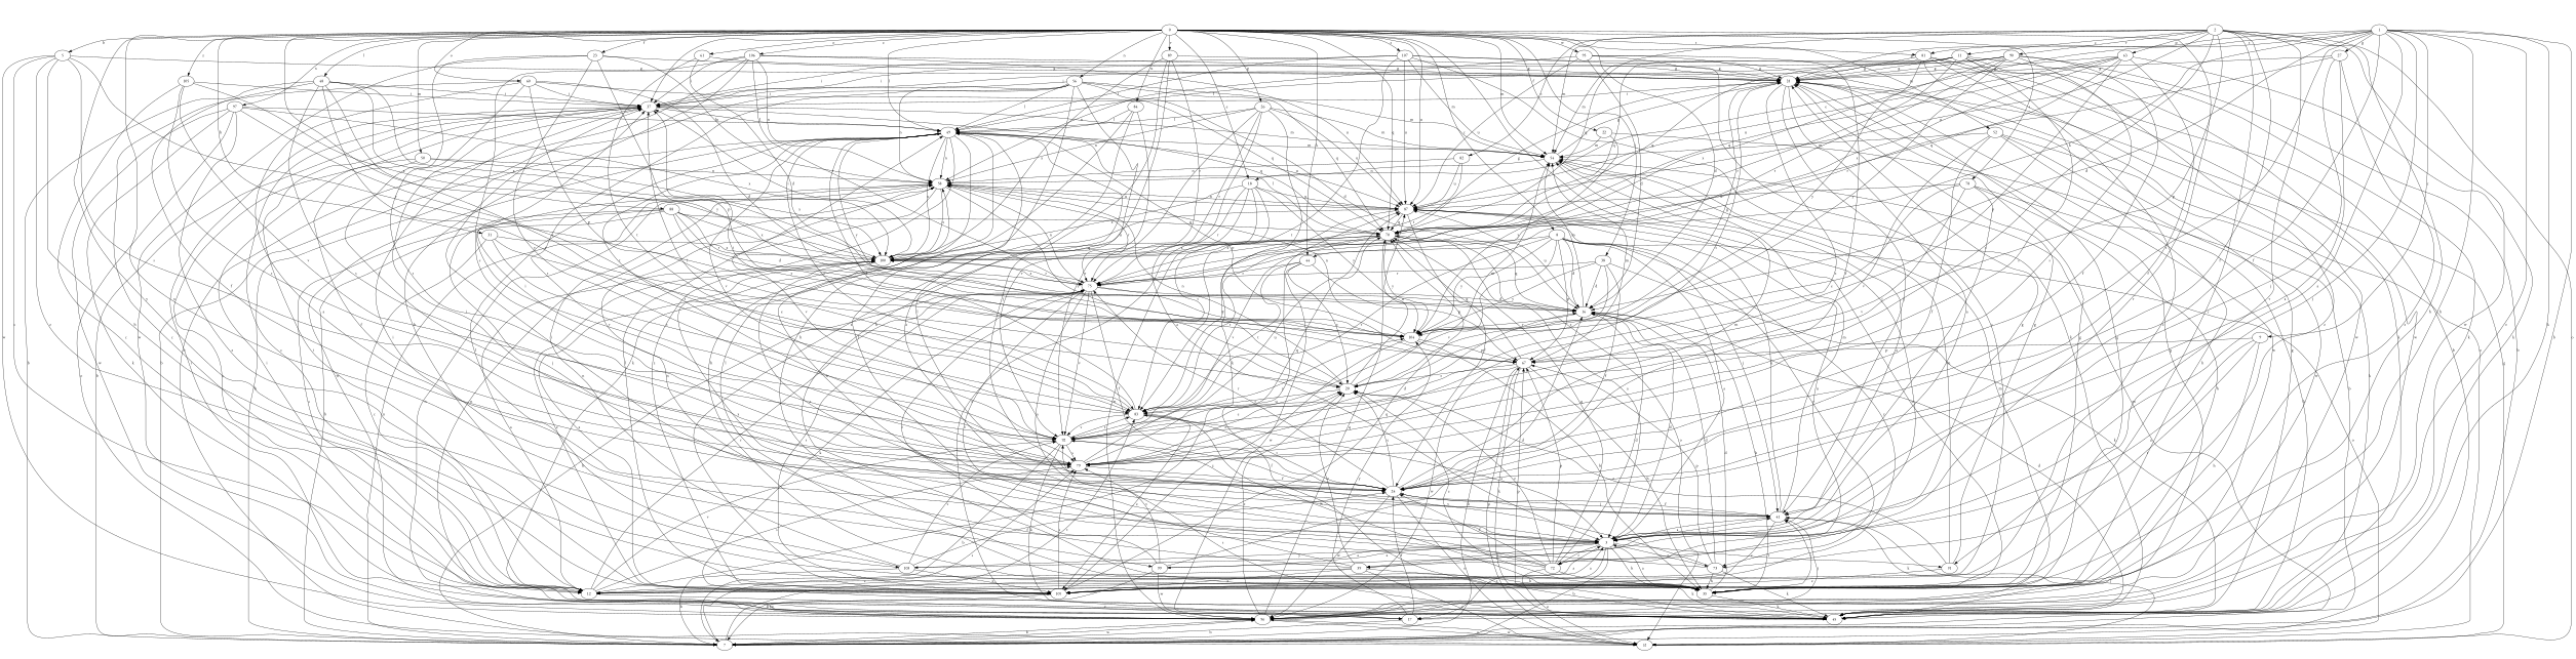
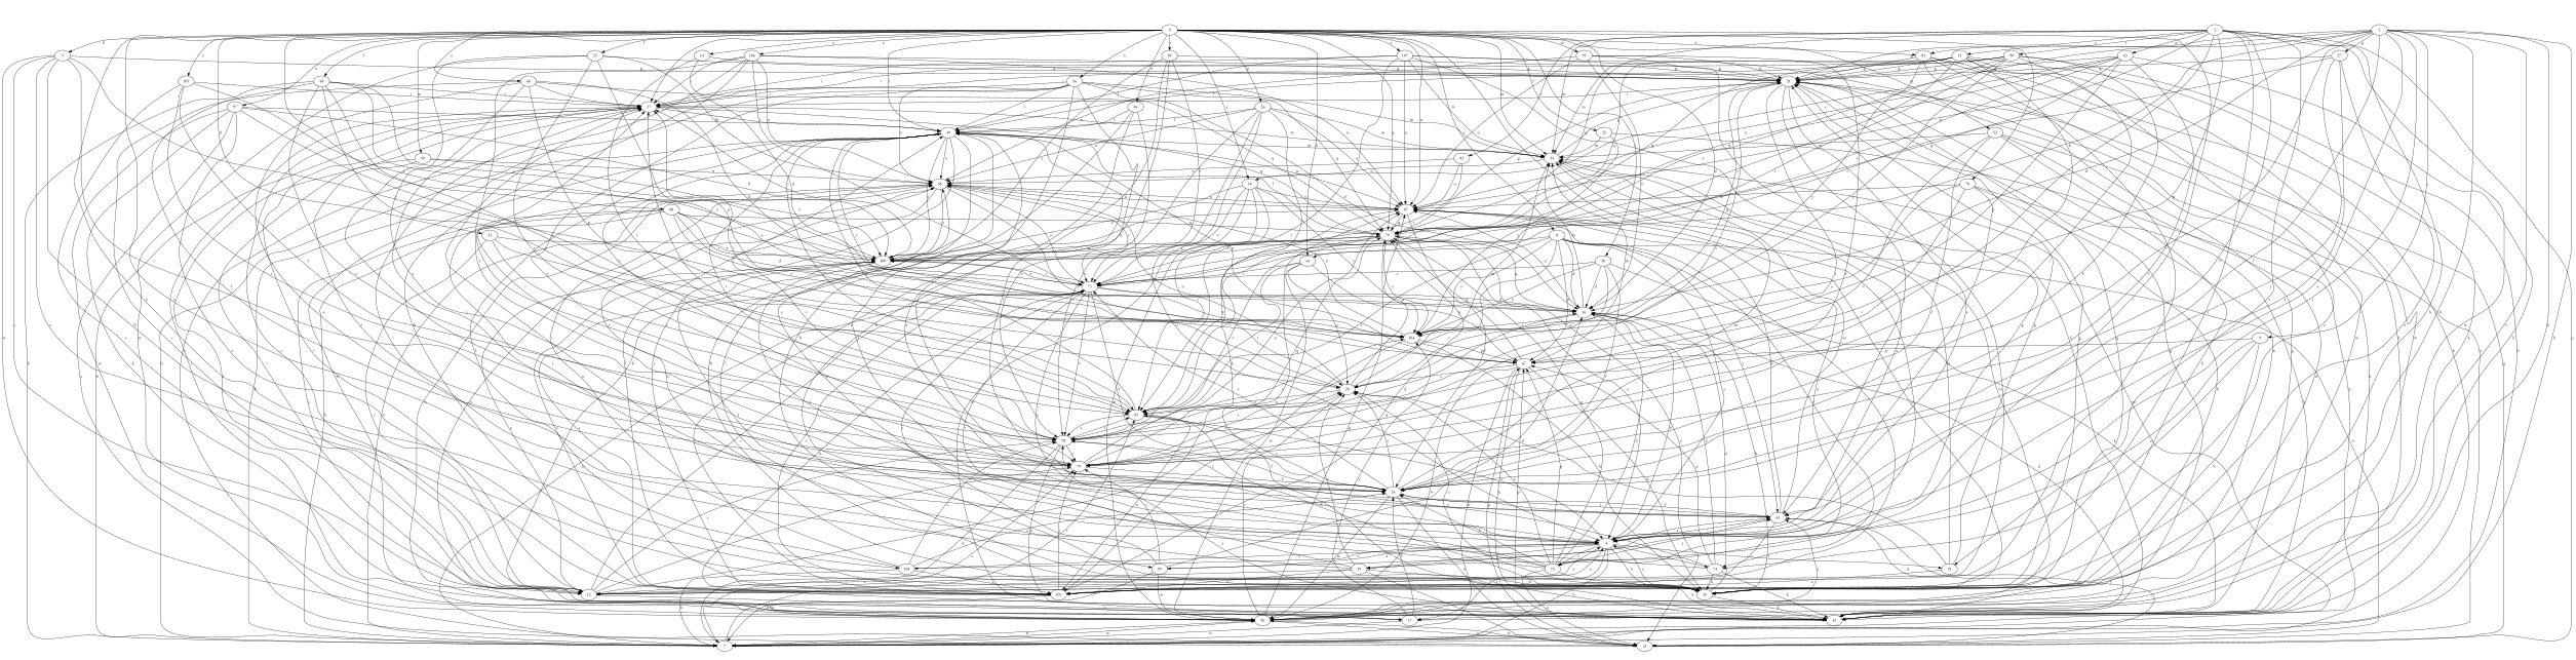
  strict digraph {
    fontname="EB Garamond"
    node [fontname="EB Garamond"]
    edge [fontname="EB Garamond"]
    0
    5
    8
    16
    18
    22
    23
    26
    31
    37
    38
    39
    44
    48
    49
    50
    52
    54
    56
    60
    61
    70
    72
    78
    81
    84
    87
    88
    89
    95
    97
    99
    103
    105
    106
    107
    28
    33
    79
    12
    96
    104
    109
    3
    62
    67
    73
    83
    92
    100
    n51 [label=17]
    75
    7
    24
    58
    45
    20
    41
    1
    9
    27
    91
    2
    11
    63
    82
    90
    0 -> 5 [label=b]
    0 -> 8 [label=c]
    0 -> 16 [label=d]
    0 -> 18 [label=e]
    0 -> 22 [label=f]
    0 -> 23 [label=f]
    0 -> 26 [label=g]
    0 -> 31 [label=h]
    0 -> 37 [label=i]
    0 -> 38 [label=j]
    0 -> 39 [label=j]
    0 -> 44 [label=k]
    0 -> 48 [label=l]
    0 -> 49 [label=l]
    0 -> 50 [label=m]
    0 -> 52 [label=m]
    0 -> 54 [label=m]
    0 -> 56 [label=n]
    0 -> 60 [label=o]
    0 -> 61 [label=o]
    0 -> 70 [label=q]
    0 -> 72 [label=r]
    0 -> 78 [label=s]
    0 -> 81 [label=t]
    0 -> 84 [label=u]
    0 -> 87 [label=u]
    0 -> 88 [label=v]
    0 -> 89 [label=v]
    0 -> 95 [label=w]
    0 -> 97 [label=x]
    0 -> 99 [label=x]
    0 -> 103 [label=y]
    0 -> 105 [label=z]
    0 -> 106 [label=z]
    0 -> 107 [label=z]
    5 -> 28 [label=g]
    5 -> 33 [label=h]
    5 -> 79 [label=s]
    5 -> 12 [label=c]
    5 -> 96 [label=w]
    5 -> 104 [label=y]
    5 -> 109 [label=z]
    8 -> 16 [label=d]
    8 -> 104 [label=y]
    8 -> 109 [label=z]
    8 -> 3 [label=a]
    8 -> 62 [label=o]
    8 -> 67 [label=p]
    8 -> 73 [label=r]
    8 -> 83 [label=t]
    8 -> 92 [label=v]
    8 -> 100 [label=x]
    16 -> 54 [label=m]
    16 -> 70 [label=q]
    16 -> 87 [label=u]
    16 -> 33 [label=h]
    16 -> 104 [label=y]
    18 -> 87 [label=u]
    18 -> 96 [label=w]
    18 -> 104 [label=y]
    18 -> 83 [label=t]
    18 -> 100 [label=x]
    18 -> n51 [label=e]
    18 -> 75 [label=r]
    22 -> 54 [label=m]
    22 -> 104 [label=y]
    22 -> 7 [label=b]
    23 -> 28 [label=g]
    23 -> 96 [label=w]
    23 -> 67 [label=p]
    23 -> 92 [label=v]
    23 -> 24 [label=f]
    23 -> 58 [label=n]
    26 -> 49 [label=l]
    26 -> 54 [label=m]
    26 -> 87 [label=u]
    26 -> 3 [label=a]
    26 -> 92 [label=v]
    26 -> 75 [label=r]
    26 -> 58 [label=n]
    26 -> 45 [label=k]
    31 -> 12 [label=c]
    31 -> 83 [label=t]
    31 -> 100 [label=x]
    31 -> 20 [label=e]
    37 -> 49 [label=l]
    37 -> 54 [label=m]
    37 -> 70 [label=q]
    37 -> 12 [label=c]
    37 -> 7 [label=b]
    38 -> 16 [label=d]
    38 -> 104 [label=y]
    38 -> 75 [label=r]
    38 -> 24 [label=f]
    38 -> 45 [label=k]
    38 -> 20 [label=e]
    39 -> 33 [label=h]
    39 -> 12 [label=c]
    39 -> 109 [label=z]
    39 -> 62 [label=o]
    39 -> 75 [label=r]
    39 -> 58 [label=n]
    39 -> 20 [label=e]
    44 -> 96 [label=w]
    44 -> 67 [label=p]
    44 -> 83 [label=t]
    44 -> 75 [label=r]
    44 -> 20 [label=e]
    48 -> 37 [label=i]
    48 -> 79 [label=s]
    48 -> 104 [label=y]
    48 -> 83 [label=t]
    48 -> 100 [label=x]
    48 -> 7 [label=b]
    48 -> 24 [label=f]
    48 -> 20 [label=e]
    49 -> 54 [label=m]
    49 -> 87 [label=u]
    49 -> 33 [label=h]
    49 -> 79 [label=s]
    49 -> 96 [label=w]
    49 -> 104 [label=y]
    49 -> 109 [label=z]
    49 -> 67 [label=p]
    49 -> 83 [label=t]
    49 -> 92 [label=v]
    49 -> 100 [label=x]
    49 -> 7 [label=b]
    49 -> 58 [label=n]
    50 -> 12 [label=c]
    50 -> 100 [label=x]
    50 -> 24 [label=f]
    50 -> 58 [label=n]
    52 -> 54 [label=m]
    52 -> 33 [label=h]
    52 -> 96 [label=w]
    52 -> 92 [label=v]
    52 -> 24 [label=f]
    52 -> 45 [label=k]
    54 -> 28 [label=g]
    54 -> 3 [label=a]
    54 -> 58 [label=n]
    56 -> 16 [label=d]
    56 -> 37 [label=i]
    56 -> 49 [label=l]
    56 -> 54 [label=m]
    56 -> 70 [label=q]
    56 -> 33 [label=h]
    56 -> 79 [label=s]
    56 -> 7 [label=b]
    56 -> 58 [label=n]
    56 -> 41 [label=j]
    60 -> 16 [label=d]
    60 -> 37 [label=i]
    60 -> 70 [label=q]
    60 -> 79 [label=s]
    60 -> 12 [label=c]
    60 -> 3 [label=a]
    60 -> 67 [label=p]
    61 -> 16 [label=d]
    61 -> 28 [label=g]
    61 -> 83 [label=t]
    70 -> 49 [label=l]
    70 -> 28 [label=g]
    70 -> 104 [label=y]
    70 -> 3 [label=a]
    70 -> 62 [label=o]
    70 -> 83 [label=t]
    70 -> 92 [label=v]
    70 -> 100 [label=x]
    72 -> 16 [label=d]
    72 -> 37 [label=i]
    72 -> 70 [label=q]
    72 -> 87 [label=u]
    72 -> 62 [label=o]
    72 -> 67 [label=p]
    72 -> 100 [label=x]
    72 -> 24 [label=f]
    72 -> 58 [label=n]
    72 -> 45 [label=k]
    72 -> 20 [label=e]
    78 -> 87 [label=u]
    78 -> 33 [label=h]
    78 -> 92 [label=v]
    78 -> 45 [label=k]
    78 -> 20 [label=e]
    78 -> 41 [label=j]
    81 -> 70 [label=q]
    81 -> 28 [label=g]
    81 -> 12 [label=c]
    81 -> 96 [label=w]
    81 -> 104 [label=y]
    81 -> 7 [label=b]
    81 -> 45 [label=k]
    84 -> 49 [label=l]
    84 -> 3 [label=a]
    84 -> 92 [label=v]
    84 -> 45 [label=k]
    87 -> 70 [label=q]
    87 -> 83 [label=t]
    87 -> 24 [label=f]
    87 -> 58 [label=n]
    87 -> 41 [label=j]
    88 -> 16 [label=d]
    88 -> 70 [label=q]
    88 -> 12 [label=c]
    88 -> 104 [label=y]
    88 -> 92 [label=v]
    88 -> 100 [label=x]
    88 -> 75 [label=r]
    88 -> 41 [label=j]
    89 -> 28 [label=g]
    89 -> 33 [label=h]
    89 -> 109 [label=z]
    89 -> 100 [label=x]
    89 -> 75 [label=r]
    95 -> 16 [label=d]
    95 -> 87 [label=u]
    95 -> 28 [label=g]
    95 -> 12 [label=c]
    95 -> 24 [label=f]
    95 -> 58 [label=n]
    97 -> 49 [label=l]
    97 -> 96 [label=w]
    97 -> 109 [label=z]
    97 -> 62 [label=o]
    97 -> 83 [label=t]
-   97 -> 100 [label=x]
+   97 -> 100 [label=h]
    97 -> 45 [label=k]
    99 -> 16 [label=d]
    99 -> 28 [label=g]
    99 -> 96 [label=w]
    99 -> 92 [label=v]
    99 -> 75 [label=r]
    99 -> 7 [label=b]
    103 -> 49 [label=l]
    103 -> 109 [label=z]
    103 -> 3 [label=a]
    103 -> 92 [label=v]
    103 -> 7 [label=b]
    103 -> 24 [label=f]
    103 -> 58 [label=n]
    105 -> 37 [label=i]
    105 -> 79 [label=s]
    105 -> 12 [label=c]
    105 -> 92 [label=v]
    105 -> 100 [label=x]
    106 -> 37 [label=i]
    106 -> 87 [label=u]
    106 -> 28 [label=g]
    106 -> 33 [label=h]
    106 -> 79 [label=s]
    106 -> 62 [label=o]
    106 -> 75 [label=r]
    106 -> 58 [label=n]
    107 -> 37 [label=i]
    107 -> 49 [label=l]
    107 -> 54 [label=m]
    107 -> 87 [label=u]
    107 -> 28 [label=g]
    107 -> 62 [label=o]
    107 -> 83 [label=t]
    107 -> 45 [label=k]
    28 -> 37 [label=i]
    28 -> 79 [label=s]
    28 -> 96 [label=w]
    28 -> 3 [label=a]
    28 -> 83 [label=t]
    28 -> 41 [label=j]
    33 -> 16 [label=d]
    33 -> 49 [label=l]
    33 -> 87 [label=u]
    33 -> 28 [label=g]
    33 -> 3 [label=a]
    33 -> 45 [label=k]
    33 -> 20 [label=e]
-   33 -> 41 [label=j]
+   72 -> 41 [label=j]
    79 -> 16 [label=d]
    79 -> 37 [label=i]
    79 -> 70 [label=q]
    79 -> 87 [label=u]
    79 -> 24 [label=f]
    79 -> 20 [label=e]
    12 -> 37 [label=i]
    12 -> 87 [label=u]
    12 -> 79 [label=s]
    12 -> 3 [label=a]
    12 -> 92 [label=v]
    12 -> 100 [label=x]
    12 -> n51 [label=e]
    12 -> 75 [label=r]
    96 -> 54 [label=m]
    96 -> 70 [label=q]
    96 -> 62 [label=o]
    96 -> 7 [label=b]
    96 -> 58 [label=n]
    96 -> 20 [label=e]
    96 -> 41 [label=j]
    104 -> 28 [label=g]
    104 -> 33 [label=h]
    104 -> 109 [label=z]
    104 -> 67 [label=p]
    104 -> 58 [label=n]
    109 -> 49 [label=l]
    109 -> 70 [label=q]
    109 -> 28 [label=g]
    109 -> 79 [label=s]
    109 -> 96 [label=w]
    109 -> 3 [label=a]
    109 -> 100 [label=x]
    109 -> 75 [label=r]
    3 -> 16 [label=d]
    3 -> 39 [label=j]
    3 -> 49 [label=l]
    3 -> 72 [label=r]
    3 -> 99 [label=x]
    3 -> 103 [label=y]
    3 -> 33 [label=h]
    3 -> 73 [label=r]
    3 -> n51 [label=e]
    3 -> 7 [label=b]
    3 -> 41 [label=j]
    3 -> 91 [label=v]
    62 -> 28 [label=g]
    62 -> 96 [label=w]
    62 -> 67 [label=p]
    62 -> 41 [label=j]
    67 -> 54 [label=m]
    67 -> 70 [label=q]
    67 -> 33 [label=h]
    67 -> 96 [label=w]
    67 -> 7 [label=b]
    67 -> 45 [label=k]
    67 -> 20 [label=e]
    73 -> 16 [label=d]
    73 -> 37 [label=i]
    73 -> 33 [label=h]
    73 -> 67 [label=p]
    73 -> 92 [label=v]
    73 -> 45 [label=k]
    83 -> 37 [label=i]
    83 -> 49 [label=l]
    83 -> 33 [label=h]
    83 -> 109 [label=z]
    83 -> 3 [label=a]
    83 -> 92 [label=v]
    92 -> 79 [label=s]
    92 -> 104 [label=y]
    92 -> 83 [label=t]
    92 -> 7 [label=b]
    92 -> 24 [label=f]
    92 -> 45 [label=k]
    92 -> 20 [label=e]
    100 -> 37 [label=i]
    100 -> 70 [label=q]
    100 -> 87 [label=u]
    100 -> 109 [label=z]
    100 -> 3 [label=a]
    100 -> 75 [label=r]
    n51 -> 37 [label=i]
    n51 -> 28 [label=g]
    n51 -> 104 [label=y]
    n51 -> 7 [label=b]
    n51 -> 24 [label=f]
    75 -> 16 [label=d]
    75 -> 104 [label=y]
    75 -> 3 [label=a]
    75 -> 92 [label=v]
    75 -> 100 [label=x]
    75 -> 7 [label=b]
    75 -> 24 [label=f]
    75 -> 58 [label=n]
    75 -> 45 [label=k]
    7 -> 54 [label=m]
    7 -> 79 [label=s]
    7 -> 96 [label=w]
    7 -> 83 [label=t]
    7 -> 58 [label=n]
    24 -> 49 [label=l]
    24 -> 54 [label=m]
    24 -> 96 [label=w]
    24 -> 62 [label=o]
    24 -> 83 [label=t]
    24 -> 75 [label=r]
    24 -> 20 [label=e]
    24 -> 41 [label=j]
    58 -> 87 [label=u]
    58 -> 92 [label=v]
    58 -> 100 [label=x]
    58 -> 75 [label=r]
    58 -> 7 [label=b]
    58 -> 20 [label=e]
    45 -> 16 [label=d]
    45 -> 37 [label=i]
    45 -> 28 [label=g]
    45 -> 79 [label=s]
    45 -> 67 [label=p]
    45 -> 58 [label=n]
    20 -> 37 [label=i]
    20 -> 54 [label=m]
    20 -> 87 [label=u]
    20 -> 83 [label=t]
    20 -> 58 [label=n]
    41 -> 37 [label=i]
    41 -> 54 [label=m]
    41 -> 87 [label=u]
    41 -> 12 [label=c]
    41 -> 3 [label=a]
    41 -> 24 [label=f]
    41 -> 45 [label=k]
    1 -> 16 [label=d]
    1 -> 18 [label=e]
    1 -> 39 [label=j]
    1 -> 44 [label=k]
    1 -> 81 [label=t]
    1 -> 28 [label=g]
    1 -> 33 [label=h]
    1 -> 79 [label=s]
    1 -> 3 [label=a]
    1 -> n51 [label=e]
    1 -> 7 [label=b]
    1 -> 24 [label=f]
    1 -> 45 [label=k]
    1 -> 9 [label=c]
    1 -> 27 [label=g]
    9 -> 33 [label=h]
    9 -> 3 [label=a]
    9 -> 67 [label=p]
    9 -> 73 [label=r]
    27 -> 70 [label=q]
    27 -> 28 [label=g]
    27 -> 109 [label=z]
    27 -> 3 [label=a]
    27 -> 41 [label=j]
    91 -> 54 [label=m]
    91 -> 28 [label=g]
    91 -> 109 [label=z]
    91 -> 20 [label=e]
    2 -> 54 [label=m]
    2 -> 70 [label=q]
    2 -> 87 [label=u]
    2 -> 33 [label=h]
    2 -> 79 [label=s]
    2 -> 12 [label=c]
    2 -> 96 [label=w]
    2 -> 62 [label=o]
    2 -> 67 [label=p]
    2 -> 24 [label=f]
    2 -> 91 [label=v]
    2 -> 11 [label=c]
    2 -> 63 [label=p]
    2 -> 82 [label=t]
    2 -> 90 [label=v]
    11 -> 37 [label=i]
    11 -> 54 [label=m]
    11 -> 70 [label=q]
    11 -> 28 [label=g]
    11 -> 79 [label=s]
    11 -> 96 [label=w]
    11 -> 109 [label=z]
    11 -> 75 [label=r]
    11 -> 45 [label=k]
    63 -> 70 [label=q]
    63 -> 87 [label=u]
    63 -> 28 [label=g]
    63 -> 67 [label=p]
    63 -> 100 [label=x]
    63 -> 75 [label=r]
    63 -> 24 [label=f]
    63 -> 45 [label=k]
    82 -> 87 [label=u]
    82 -> 75 [label=r]
    82 -> 58 [label=n]
    90 -> 37 [label=i]
    90 -> 49 [label=l]
    90 -> 28 [label=g]
    90 -> 79 [label=s]
    90 -> 104 [label=y]
    90 -> 100 [label=x]
    90 -> 75 [label=r]
    90 -> 7 [label=b]
    90 -> 24 [label=f]
  }
